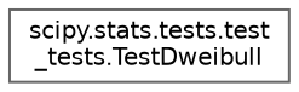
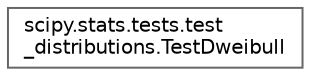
  digraph {
    rankdir=LR
-   n1 [color=grey40 fillcolor=white fontname=Helvetica fontsize=10 height=0.2 label="scipy.stats.tests.test\l_tests.TestDweibull" shape=box style=filled width=0.4]
+   n1 [color=grey40 fillcolor=white fontname=Helvetica fontsize=10 height=0.2 label="scipy.stats.tests.test\l_distributions.TestDweibull" shape=box style=filled width=0.4]
  }
